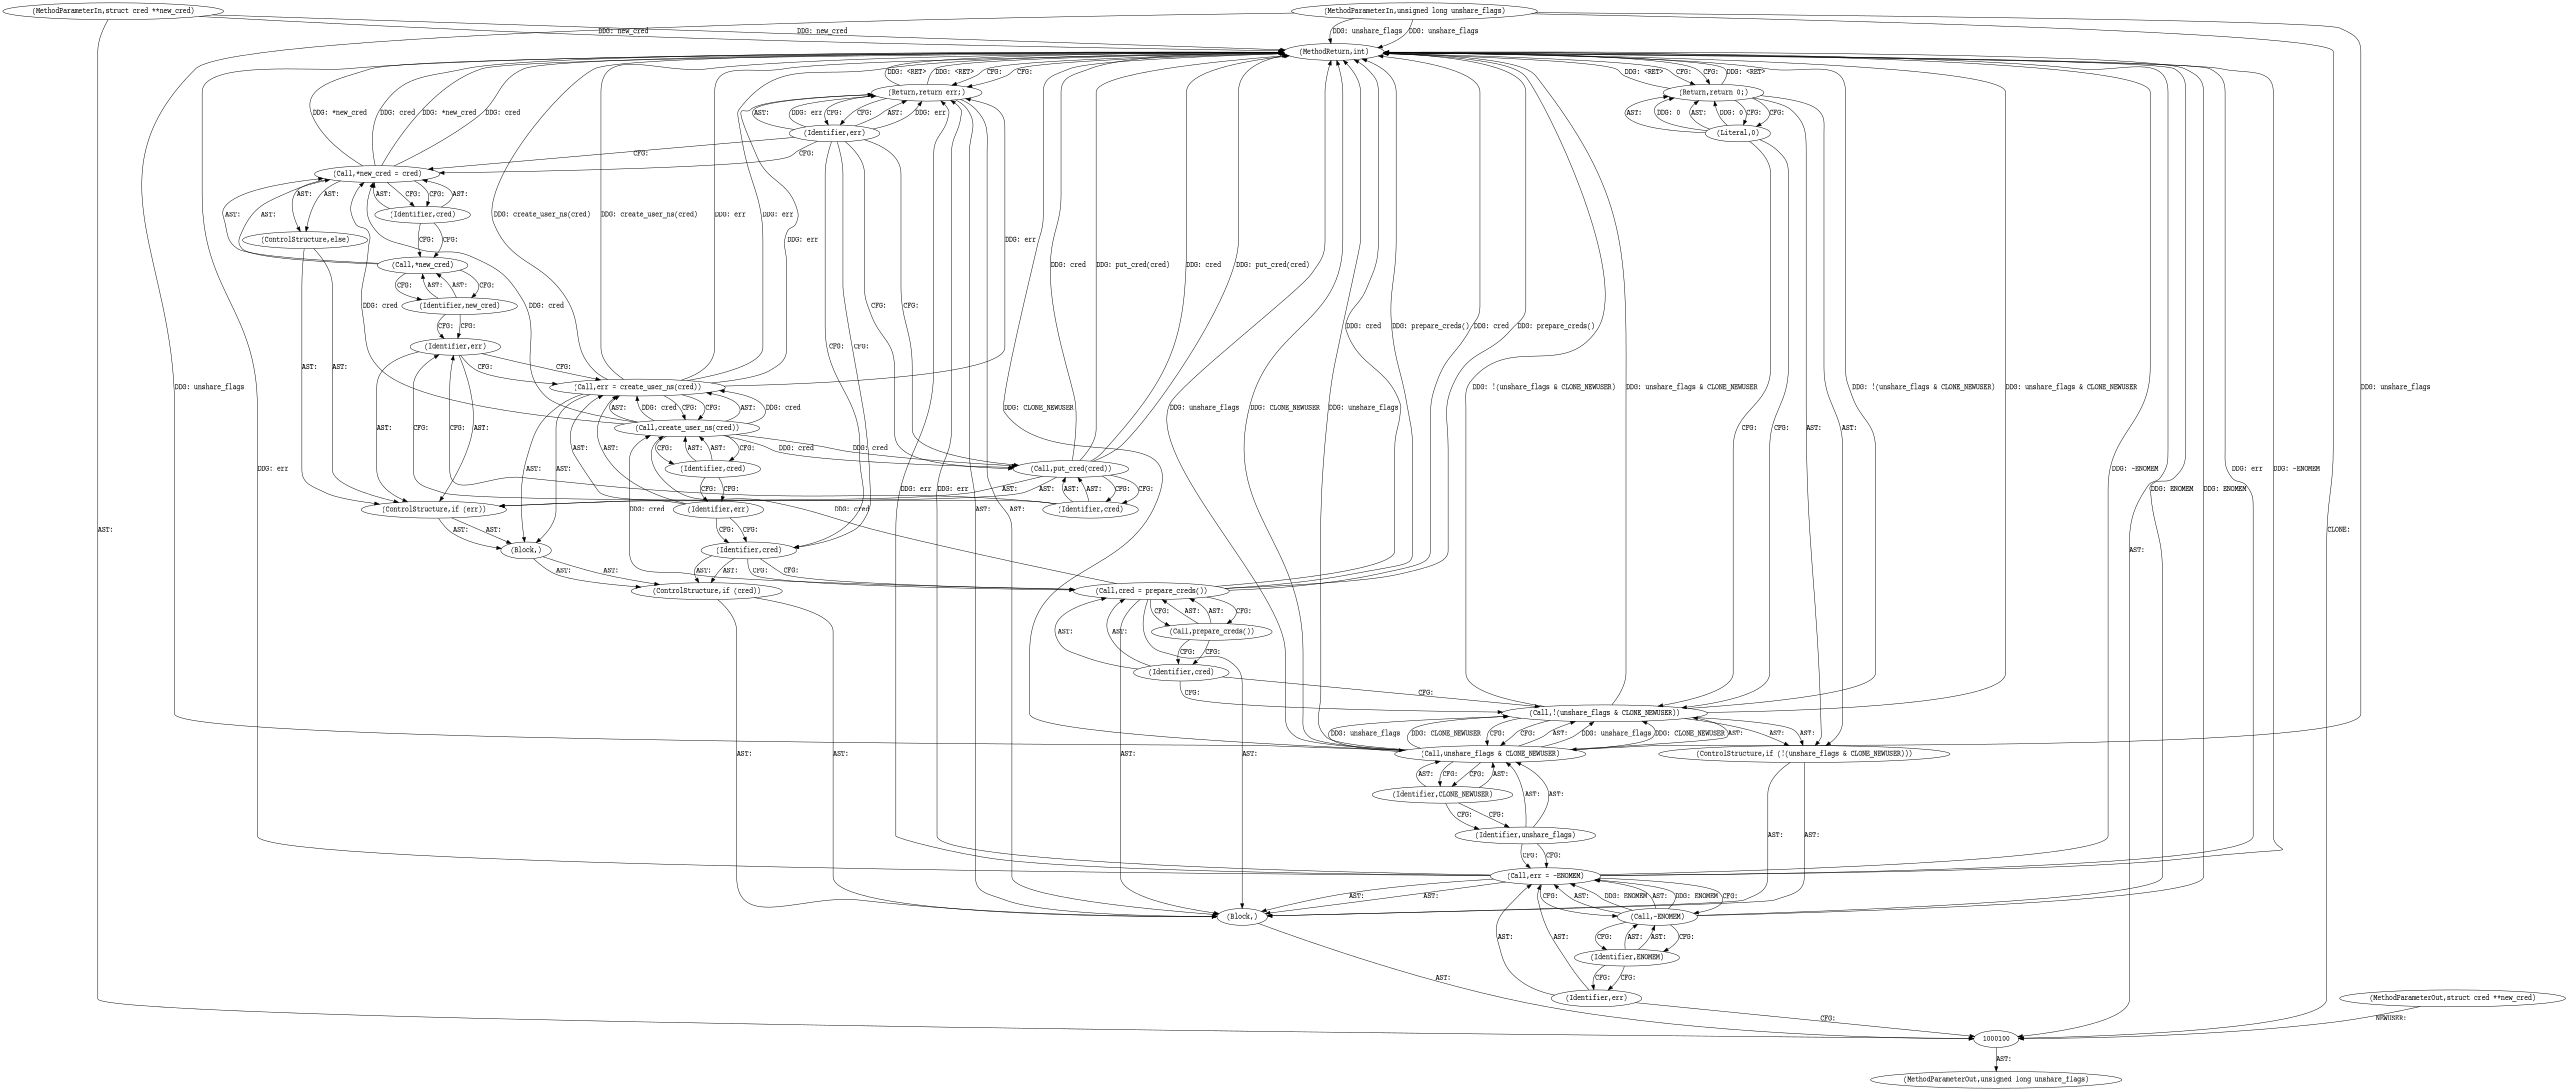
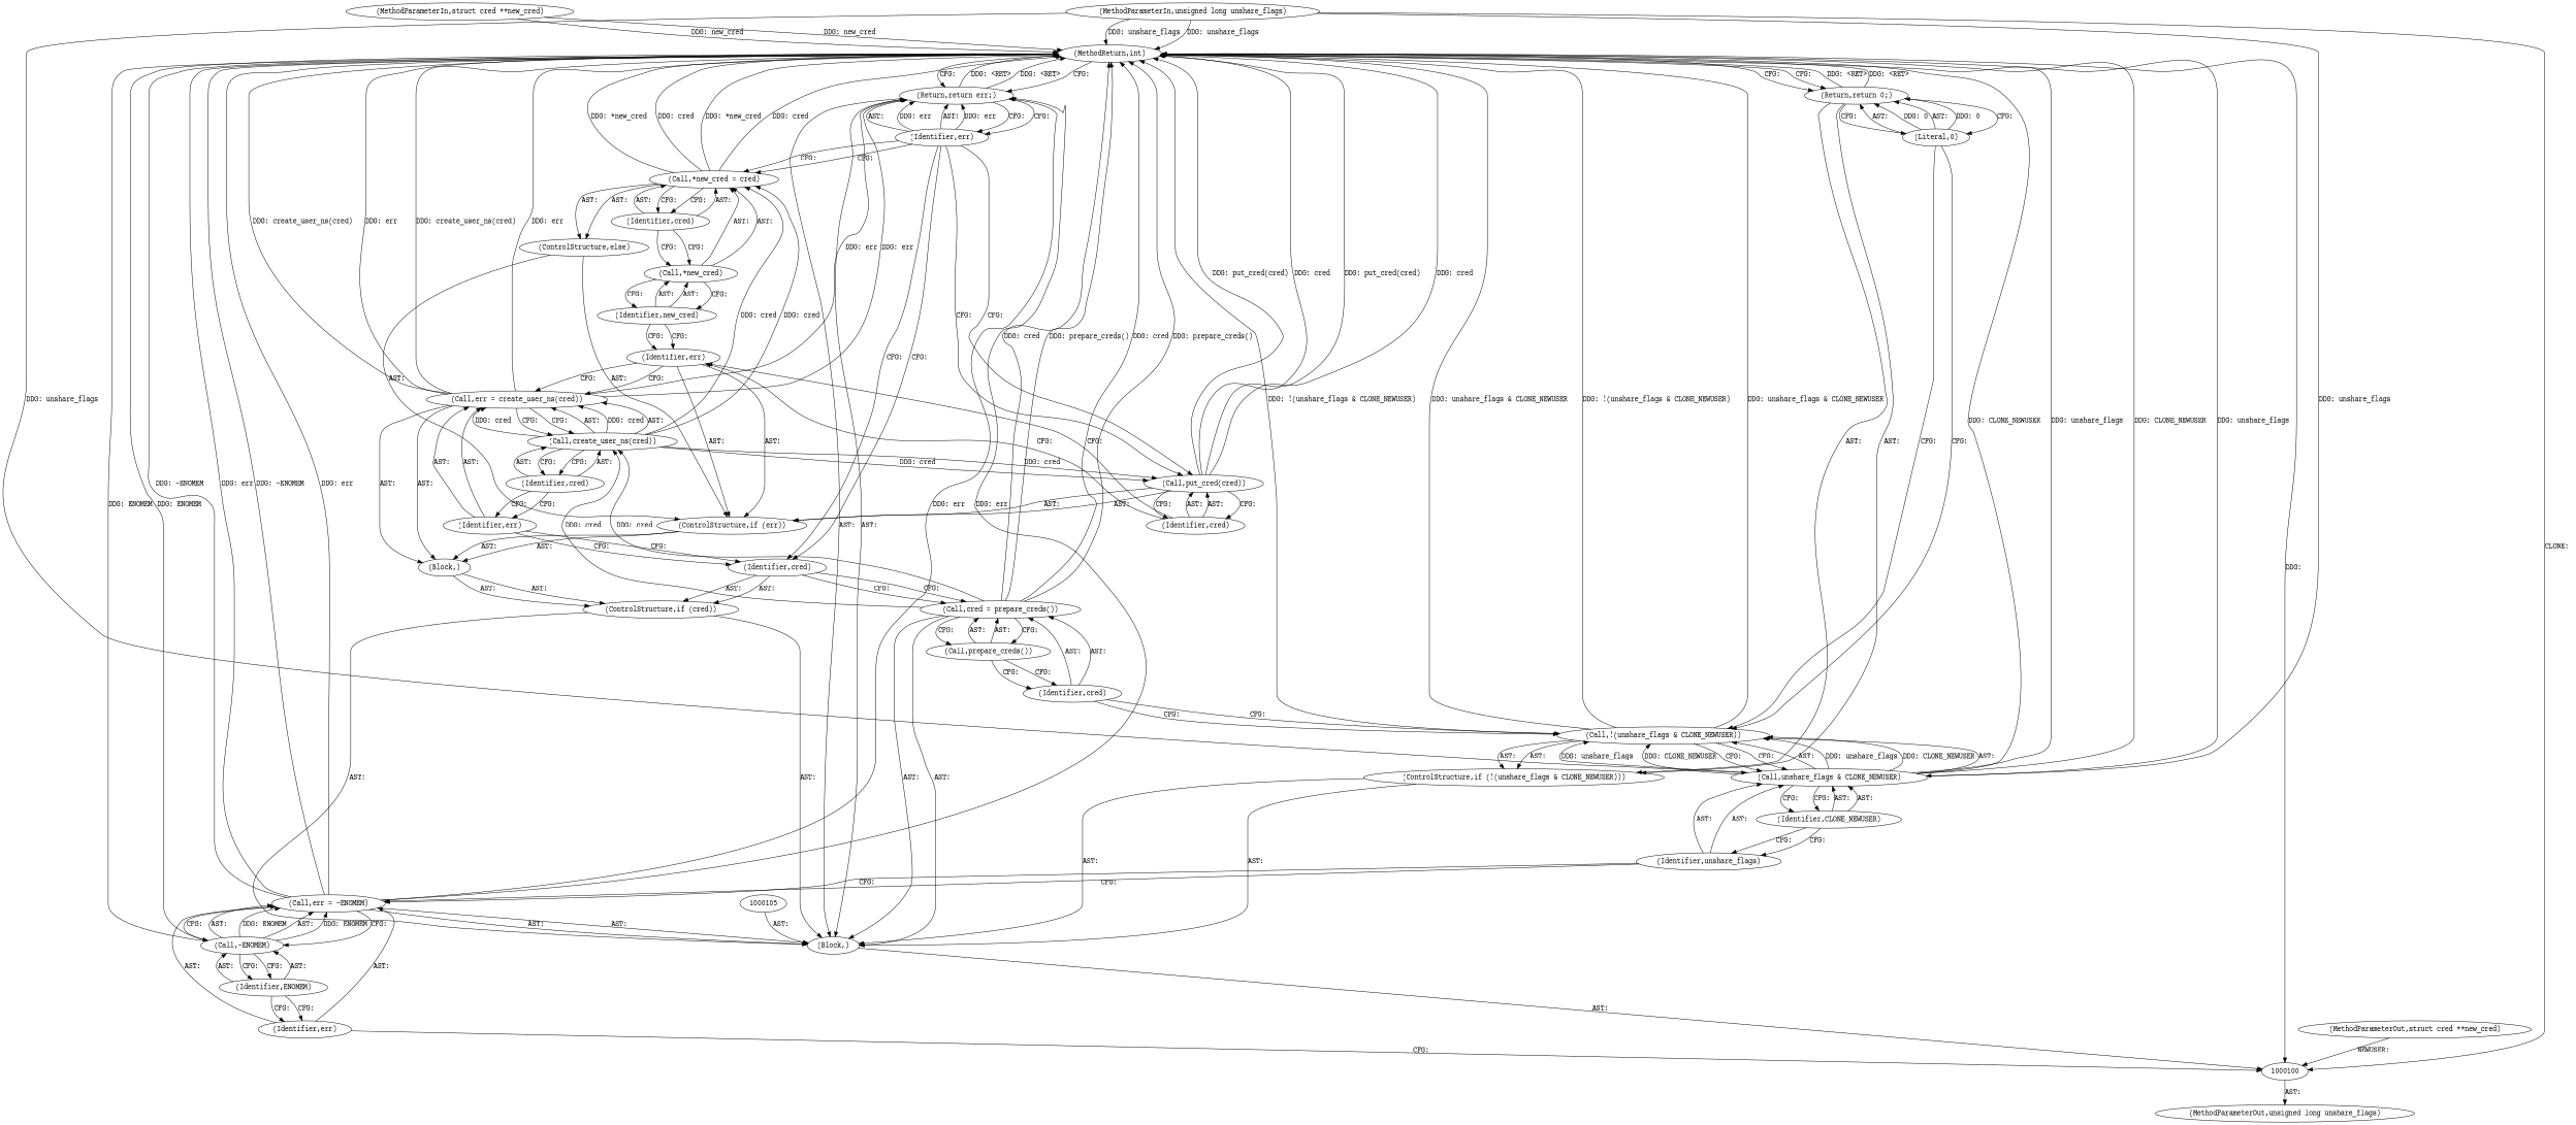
  digraph {
    fontname="Courier Prime"
    node [fontname="Courier Prime"]
    edge [fontname="Courier Prime"]
    n1 [label="(MethodReturn,int)"]
    n2 [label="(Return,return err;)"]
    n3 [label="(Return,return 0;)"]
    1000100
    n5 [label="(Block,)"]
    n6 [label="(Identifier,err)"]
    n7 [label="(ControlStructure,if (!(unshare_flags & CLONE_NEWUSER)))"]
    n8 [label="(Literal,0)"]
    n9 [label="(MethodParameterOut,unsigned long unshare_flags)"]
    n10 [label="(MethodParameterIn,unsigned long unshare_flags)"]
    n11 [label="(Call,unshare_flags & CLONE_NEWUSER)"]
    n12 [label="(Identifier,CLONE_NEWUSER)"]
    n13 [label="(Call,!(unshare_flags & CLONE_NEWUSER))"]
    n14 [label="(MethodParameterIn,struct cred **new_cred)"]
    n15 [label="(MethodParameterOut,struct cred **new_cred)"]
    n16 [label="(ControlStructure,if (cred))"]
    n17 [label="(Block,)"]
    n18 [label="(Identifier,cred)"]
    n19 [label="(Call,cred = prepare_creds())"]
    n20 [label="(Call,create_user_ns(cred))"]
    n21 [label="(Call,prepare_creds())"]
    n22 [label="(Call,err = create_user_ns(cred))"]
    n23 [label="(Identifier,cred)"]
    n24 [label="(Call,put_cred(cred))"]
    n25 [label="(Call,*new_cred = cred)"]
    n26 [label="(Identifier,err)"]
    n27 [label="(ControlStructure,if (err))"]
    n28 [label="(Identifier,cred)"]
    n29 [label="(ControlStructure,else)"]
    n30 [label="(Identifier,cred)"]
    n31 [label="(Identifier,err)"]
    n32 [label="(Call,*new_cred)"]
    n33 [label="(Identifier,new_cred)"]
    n34 [label="(Call,-ENOMEM)"]
    n35 [label="(Identifier,ENOMEM)"]
    n36 [label="(Call,err = -ENOMEM)"]
    n37 [label="(Identifier,err)"]
    n38 [label="(Identifier,unshare_flags)"]
    n39 [label="(Identifier,cred)"]
+   1000105
    n1 -> n2 [label="CFG: "]
    n1 -> n2 [label="CFG: "]
    n1 -> n3 [label="CFG: "]
    n1 -> n3 [label="CFG: "]
-   n1 -> 1000100 [label="AST: "]
+   n1 -> 1000100 [label="DDG: "]
    n2 -> n1 [label="DDG: <RET>"]
    n2 -> n1 [label="DDG: <RET>"]
    n2 -> n5 [label="AST: "]
    n2 -> n5 [label="AST: "]
    n2 -> n6 [label="CFG: "]
    n2 -> n6 [label="CFG: "]
    n3 -> n1 [label="DDG: <RET>"]
    n3 -> n1 [label="DDG: <RET>"]
    n3 -> n7 [label="AST: "]
    n3 -> n7 [label="AST: "]
    n3 -> n8 [label="CFG: "]
    n3 -> n8 [label="CFG: "]
    1000100 -> n9 [label="AST: "]
    n5 -> 1000100 [label="AST: "]
    n6 -> n2 [label="AST: "]
    n6 -> n2 [label="DDG: err"]
    n6 -> n2 [label="AST: "]
    n6 -> n2 [label="DDG: err"]
    n6 -> n18 [label="CFG: "]
    n6 -> n18 [label="CFG: "]
    n6 -> n24 [label="CFG: "]
    n6 -> n24 [label="CFG: "]
    n6 -> n25 [label="CFG: "]
    n6 -> n25 [label="CFG: "]
    n7 -> n5 [label="AST: "]
    n7 -> n5 [label="AST: "]
    n8 -> n3 [label="AST: "]
    n8 -> n3 [label="DDG: 0"]
    n8 -> n3 [label="AST: "]
    n8 -> n3 [label="DDG: 0"]
    n8 -> n13 [label="CFG: "]
    n8 -> n13 [label="CFG: "]
    n10 -> n1 [label="DDG: unshare_flags"]
    n10 -> n1 [label="DDG: unshare_flags"]
    n10 -> 1000100 [label="CLONE: "]
    n10 -> n11 [label="DDG: unshare_flags"]
    n10 -> n11 [label="DDG: unshare_flags"]
    n11 -> n1 [label="DDG: CLONE_NEWUSER"]
    n11 -> n1 [label="DDG: unshare_flags"]
    n11 -> n1 [label="DDG: CLONE_NEWUSER"]
    n11 -> n1 [label="DDG: unshare_flags"]
    n11 -> n12 [label="CFG: "]
    n11 -> n12 [label="CFG: "]
    n11 -> n13 [label="AST: "]
    n11 -> n13 [label="DDG: unshare_flags"]
    n11 -> n13 [label="DDG: CLONE_NEWUSER"]
    n11 -> n13 [label="AST: "]
    n11 -> n13 [label="DDG: unshare_flags"]
    n11 -> n13 [label="DDG: CLONE_NEWUSER"]
    n12 -> n11 [label="AST: "]
    n12 -> n11 [label="AST: "]
    n12 -> n38 [label="CFG: "]
    n12 -> n38 [label="CFG: "]
    n13 -> n1 [label="DDG: !(unshare_flags & CLONE_NEWUSER)"]
    n13 -> n1 [label="DDG: unshare_flags & CLONE_NEWUSER"]
    n13 -> n1 [label="DDG: !(unshare_flags & CLONE_NEWUSER)"]
    n13 -> n1 [label="DDG: unshare_flags & CLONE_NEWUSER"]
    n13 -> n7 [label="AST: "]
    n13 -> n7 [label="AST: "]
    n13 -> n11 [label="CFG: "]
    n13 -> n11 [label="CFG: "]
    n14 -> n1 [label="DDG: new_cred"]
    n14 -> n1 [label="DDG: new_cred"]
-   n14 -> 1000100 [label="AST: "]
    n15 -> 1000100 [label="NEWUSER: "]
    n16 -> n5 [label="AST: "]
    n16 -> n5 [label="AST: "]
    n17 -> n16 [label="AST: "]
    n17 -> n16 [label="AST: "]
    n18 -> n16 [label="AST: "]
    n18 -> n16 [label="AST: "]
    n18 -> n19 [label="CFG: "]
    n18 -> n19 [label="CFG: "]
    n19 -> n1 [label="DDG: cred"]
    n19 -> n1 [label="DDG: prepare_creds()"]
    n19 -> n1 [label="DDG: cred"]
    n19 -> n1 [label="DDG: prepare_creds()"]
    n19 -> n5 [label="AST: "]
    n19 -> n5 [label="AST: "]
    n19 -> n20 [label="DDG: cred"]
    n19 -> n20 [label="DDG: cred"]
    n19 -> n21 [label="CFG: "]
    n19 -> n21 [label="CFG: "]
    n20 -> n22 [label="AST: "]
    n20 -> n22 [label="DDG: cred"]
    n20 -> n22 [label="AST: "]
    n20 -> n22 [label="DDG: cred"]
    n20 -> n23 [label="CFG: "]
    n20 -> n23 [label="CFG: "]
    n20 -> n24 [label="DDG: cred"]
    n20 -> n24 [label="DDG: cred"]
    n20 -> n25 [label="DDG: cred"]
    n20 -> n25 [label="DDG: cred"]
    n21 -> n19 [label="AST: "]
    n21 -> n19 [label="AST: "]
    n21 -> n39 [label="CFG: "]
    n21 -> n39 [label="CFG: "]
    n22 -> n1 [label="DDG: create_user_ns(cred)"]
    n22 -> n1 [label="DDG: err"]
    n22 -> n1 [label="DDG: create_user_ns(cred)"]
    n22 -> n1 [label="DDG: err"]
    n22 -> n2 [label="DDG: err"]
    n22 -> n2 [label="DDG: err"]
    n22 -> n17 [label="AST: "]
    n22 -> n17 [label="AST: "]
    n22 -> n20 [label="CFG: "]
    n22 -> n20 [label="CFG: "]
    n23 -> n20 [label="AST: "]
    n23 -> n20 [label="AST: "]
    n23 -> n26 [label="CFG: "]
    n23 -> n26 [label="CFG: "]
    n24 -> n1 [label="DDG: cred"]
    n24 -> n1 [label="DDG: put_cred(cred)"]
    n24 -> n1 [label="DDG: cred"]
    n24 -> n1 [label="DDG: put_cred(cred)"]
    n24 -> n27 [label="AST: "]
    n24 -> n27 [label="AST: "]
    n24 -> n28 [label="CFG: "]
    n24 -> n28 [label="CFG: "]
    n25 -> n1 [label="DDG: *new_cred"]
    n25 -> n1 [label="DDG: cred"]
    n25 -> n1 [label="DDG: *new_cred"]
    n25 -> n1 [label="DDG: cred"]
    n25 -> n29 [label="AST: "]
    n25 -> n29 [label="AST: "]
    n25 -> n30 [label="CFG: "]
    n25 -> n30 [label="CFG: "]
    n26 -> n18 [label="CFG: "]
    n26 -> n18 [label="CFG: "]
    n26 -> n22 [label="AST: "]
    n26 -> n22 [label="AST: "]
    n27 -> n17 [label="AST: "]
    n27 -> n17 [label="AST: "]
    n28 -> n24 [label="AST: "]
    n28 -> n24 [label="AST: "]
    n28 -> n31 [label="CFG: "]
    n28 -> n31 [label="CFG: "]
    n29 -> n27 [label="AST: "]
    n29 -> n27 [label="AST: "]
    n30 -> n25 [label="AST: "]
    n30 -> n25 [label="AST: "]
    n30 -> n32 [label="CFG: "]
    n30 -> n32 [label="CFG: "]
    n31 -> n22 [label="CFG: "]
    n31 -> n22 [label="CFG: "]
    n31 -> n27 [label="AST: "]
    n31 -> n27 [label="AST: "]
    n32 -> n25 [label="AST: "]
    n32 -> n25 [label="AST: "]
    n32 -> n33 [label="CFG: "]
    n32 -> n33 [label="CFG: "]
    n33 -> n31 [label="CFG: "]
    n33 -> n31 [label="CFG: "]
    n33 -> n32 [label="AST: "]
    n33 -> n32 [label="AST: "]
    n34 -> n1 [label="DDG: ENOMEM"]
    n34 -> n1 [label="DDG: ENOMEM"]
    n34 -> n35 [label="CFG: "]
    n34 -> n35 [label="CFG: "]
    n34 -> n36 [label="AST: "]
    n34 -> n36 [label="DDG: ENOMEM"]
    n34 -> n36 [label="AST: "]
    n34 -> n36 [label="DDG: ENOMEM"]
    n35 -> n34 [label="AST: "]
    n35 -> n34 [label="AST: "]
    n35 -> n37 [label="CFG: "]
    n35 -> n37 [label="CFG: "]
    n36 -> n1 [label="DDG: -ENOMEM"]
    n36 -> n1 [label="DDG: err"]
    n36 -> n1 [label="DDG: -ENOMEM"]
    n36 -> n1 [label="DDG: err"]
    n36 -> n2 [label="DDG: err"]
    n36 -> n2 [label="DDG: err"]
    n36 -> n5 [label="AST: "]
    n36 -> n5 [label="AST: "]
    n36 -> n34 [label="CFG: "]
    n36 -> n34 [label="CFG: "]
    n37 -> 1000100 [label="CFG: "]
    n37 -> n36 [label="AST: "]
    n37 -> n36 [label="AST: "]
    n38 -> n11 [label="AST: "]
    n38 -> n11 [label="AST: "]
    n38 -> n36 [label="CFG: "]
    n38 -> n36 [label="CFG: "]
    n39 -> n13 [label="CFG: "]
    n39 -> n13 [label="CFG: "]
    n39 -> n19 [label="AST: "]
    n39 -> n19 [label="AST: "]
+   1000105 -> n5 [label="AST: "]
  }
